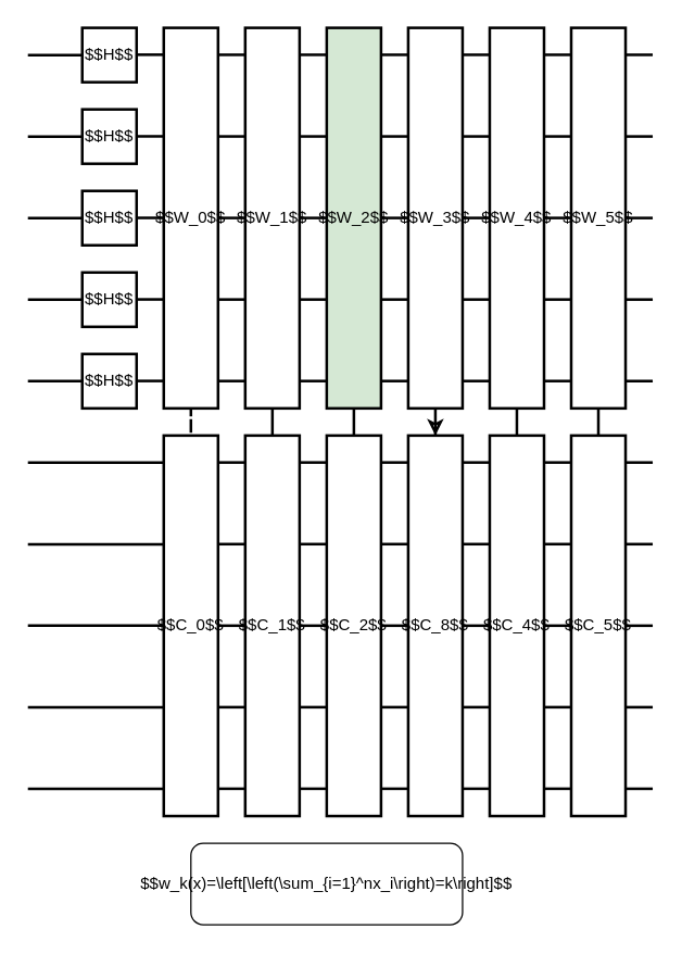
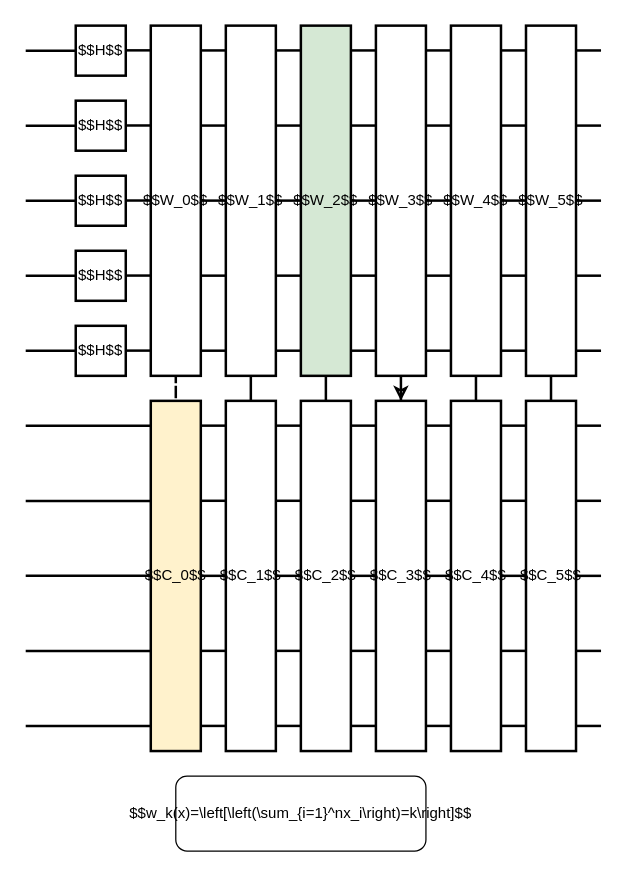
  <mxCell id="0" />
  <mxCell id="1" parent="0" />
  <mxCell id="2" value="" style="endArrow=none;html=1;strokeWidth=2;" edge="1" parent="1"><mxGeometry width="50" height="50" relative="1" as="geometry"><mxPoint x="60" y="40" as="sourcePoint" /><mxPoint x="20" y="40" as="targetPoint" /></mxGeometry></mxCell>
  <mxCell id="3" value="$$H$$" style="rounded=0;whiteSpace=wrap;html=1;strokeWidth=2;" vertex="1" parent="1"><mxGeometry x="60" y="20" width="40" height="40" as="geometry" /></mxCell>
  <mxCell id="4" value="" style="endArrow=none;html=1;strokeWidth=2;" edge="1" parent="1"><mxGeometry width="50" height="50" relative="1" as="geometry"><mxPoint x="60" y="100" as="sourcePoint" /><mxPoint x="20" y="100" as="targetPoint" /></mxGeometry></mxCell>
  <mxCell id="5" value="$$H$$" style="rounded=0;whiteSpace=wrap;html=1;strokeWidth=2;" vertex="1" parent="1"><mxGeometry x="60" y="80" width="40" height="40" as="geometry" /></mxCell>
  <mxCell id="6" value="" style="endArrow=none;html=1;strokeWidth=2;" edge="1" parent="1"><mxGeometry width="50" height="50" relative="1" as="geometry"><mxPoint x="60" y="160" as="sourcePoint" /><mxPoint x="20" y="160" as="targetPoint" /></mxGeometry></mxCell>
  <mxCell id="7" value="$$H$$" style="rounded=0;whiteSpace=wrap;html=1;strokeWidth=2;" vertex="1" parent="1"><mxGeometry x="60" y="140" width="40" height="40" as="geometry" /></mxCell>
  <mxCell id="8" value="" style="endArrow=none;html=1;strokeWidth=2;" edge="1" parent="1"><mxGeometry width="50" height="50" relative="1" as="geometry"><mxPoint x="60" y="220" as="sourcePoint" /><mxPoint x="20" y="220" as="targetPoint" /></mxGeometry></mxCell>
  <mxCell id="9" value="$$H$$" style="rounded=0;whiteSpace=wrap;html=1;strokeWidth=2;" vertex="1" parent="1"><mxGeometry x="60" y="200" width="40" height="40" as="geometry" /></mxCell>
  <mxCell id="10" value="" style="endArrow=none;html=1;strokeWidth=2;" edge="1" parent="1"><mxGeometry width="50" height="50" relative="1" as="geometry"><mxPoint x="60" y="280" as="sourcePoint" /><mxPoint x="20" y="280" as="targetPoint" /></mxGeometry></mxCell>
  <mxCell id="11" value="$$H$$" style="rounded=0;whiteSpace=wrap;html=1;strokeWidth=2;" vertex="1" parent="1"><mxGeometry x="60" y="260" width="40" height="40" as="geometry" /></mxCell>
  <mxCell id="12" value="" style="endArrow=none;html=1;strokeWidth=2;" edge="1" parent="1"><mxGeometry width="50" height="50" relative="1" as="geometry"><mxPoint x="120" y="340" as="sourcePoint" /><mxPoint x="20" y="340" as="targetPoint" /></mxGeometry></mxCell>
  <mxCell id="13" value="" style="endArrow=none;html=1;strokeWidth=2;" edge="1" parent="1"><mxGeometry width="50" height="50" relative="1" as="geometry"><mxPoint x="120" y="39.76" as="sourcePoint" /><mxPoint x="100" y="39.76" as="targetPoint" /></mxGeometry></mxCell>
  <mxCell id="14" value="" style="endArrow=none;html=1;strokeWidth=2;" edge="1" parent="1"><mxGeometry width="50" height="50" relative="1" as="geometry"><mxPoint x="120" y="279.83" as="sourcePoint" /><mxPoint x="100" y="279.83" as="targetPoint" /></mxGeometry></mxCell>
  <mxCell id="15" value="" style="endArrow=none;html=1;strokeWidth=2;" edge="1" parent="1"><mxGeometry width="50" height="50" relative="1" as="geometry"><mxPoint x="120" y="219.83" as="sourcePoint" /><mxPoint x="100" y="219.83" as="targetPoint" /></mxGeometry></mxCell>
  <mxCell id="16" value="" style="endArrow=none;html=1;strokeWidth=2;" edge="1" parent="1"><mxGeometry width="50" height="50" relative="1" as="geometry"><mxPoint x="120" y="159.83" as="sourcePoint" /><mxPoint x="100" y="159.83" as="targetPoint" /></mxGeometry></mxCell>
  <mxCell id="17" value="" style="endArrow=none;html=1;strokeWidth=2;" edge="1" parent="1"><mxGeometry width="50" height="50" relative="1" as="geometry"><mxPoint x="120" y="99.83" as="sourcePoint" /><mxPoint x="100" y="99.83" as="targetPoint" /></mxGeometry></mxCell>
  <mxCell id="18" style="edgeStyle=orthogonalEdgeStyle;rounded=0;orthogonalLoop=1;jettySize=auto;html=1;exitX=0.5;exitY=1;exitDx=0;exitDy=0;endArrow=none;endFill=0;strokeWidth=2;dashed=1;" edge="1" parent="1" source="19" target="60"><mxGeometry relative="1" as="geometry" /></mxCell>
  <mxCell id="19" value="$$W_0$$" style="rounded=0;whiteSpace=wrap;html=1;strokeWidth=2;" vertex="1" parent="1"><mxGeometry x="120" y="20" width="40" height="280" as="geometry" /></mxCell>
  <mxCell id="20" style="edgeStyle=orthogonalEdgeStyle;rounded=0;orthogonalLoop=1;jettySize=auto;html=1;exitX=0.5;exitY=1;exitDx=0;exitDy=0;endArrow=none;endFill=0;strokeWidth=2;" edge="1" parent="1" source="21" target="61"><mxGeometry relative="1" as="geometry" /></mxCell>
  <mxCell id="21" value="$$W_1$$" style="rounded=0;whiteSpace=wrap;html=1;strokeWidth=2;" vertex="1" parent="1"><mxGeometry x="180" y="20" width="40" height="280" as="geometry" /></mxCell>
  <mxCell id="22" style="edgeStyle=orthogonalEdgeStyle;rounded=0;orthogonalLoop=1;jettySize=auto;html=1;exitX=0.5;exitY=1;exitDx=0;exitDy=0;endArrow=none;endFill=0;strokeWidth=2;" edge="1" parent="1" source="23" target="62"><mxGeometry relative="1" as="geometry" /></mxCell>
  <mxCell id="23" value="$$W_2$$" style="rounded=0;whiteSpace=wrap;html=1;strokeWidth=2;fillColor=#d5e8d4;" vertex="1" parent="1"><mxGeometry x="240" y="20" width="40" height="280" as="geometry" /></mxCell>
  <mxCell id="24" style="edgeStyle=orthogonalEdgeStyle;rounded=0;orthogonalLoop=1;jettySize=auto;html=1;exitX=0.5;exitY=1;exitDx=0;exitDy=0;endArrow=classic;endFill=0;strokeWidth=2;" edge="1" parent="1" source="25" target="63"><mxGeometry relative="1" as="geometry" /></mxCell>
  <mxCell id="25" value="$$W_3$$" style="rounded=0;whiteSpace=wrap;html=1;strokeWidth=2;" vertex="1" parent="1"><mxGeometry x="300" y="20" width="40" height="280" as="geometry" /></mxCell>
  <mxCell id="26" style="edgeStyle=orthogonalEdgeStyle;rounded=0;orthogonalLoop=1;jettySize=auto;html=1;exitX=0.5;exitY=1;exitDx=0;exitDy=0;endArrow=none;endFill=0;strokeWidth=2;" edge="1" parent="1" source="27" target="64"><mxGeometry relative="1" as="geometry" /></mxCell>
  <mxCell id="27" value="$$W_4$$" style="rounded=0;whiteSpace=wrap;html=1;strokeWidth=2;" vertex="1" parent="1"><mxGeometry x="360" y="20" width="40" height="280" as="geometry" /></mxCell>
  <mxCell id="28" style="edgeStyle=orthogonalEdgeStyle;rounded=0;orthogonalLoop=1;jettySize=auto;html=1;exitX=0.5;exitY=1;exitDx=0;exitDy=0;endArrow=none;endFill=0;strokeWidth=2;" edge="1" parent="1" source="29" target="65"><mxGeometry relative="1" as="geometry" /></mxCell>
  <mxCell id="29" value="$$W_5$$" style="rounded=0;whiteSpace=wrap;html=1;strokeWidth=2;" vertex="1" parent="1"><mxGeometry x="420" y="20" width="40" height="280" as="geometry" /></mxCell>
  <mxCell id="30" value="" style="endArrow=none;html=1;strokeWidth=2;" edge="1" parent="1"><mxGeometry width="50" height="50" relative="1" as="geometry"><mxPoint x="180" y="39.83" as="sourcePoint" /><mxPoint x="160" y="39.83" as="targetPoint" /></mxGeometry></mxCell>
  <mxCell id="31" value="" style="endArrow=none;html=1;strokeWidth=2;" edge="1" parent="1"><mxGeometry width="50" height="50" relative="1" as="geometry"><mxPoint x="180" y="279.9" as="sourcePoint" /><mxPoint x="160" y="279.9" as="targetPoint" /></mxGeometry></mxCell>
  <mxCell id="32" value="" style="endArrow=none;html=1;strokeWidth=2;" edge="1" parent="1"><mxGeometry width="50" height="50" relative="1" as="geometry"><mxPoint x="180" y="219.9" as="sourcePoint" /><mxPoint x="160" y="219.9" as="targetPoint" /></mxGeometry></mxCell>
  <mxCell id="33" value="" style="endArrow=none;html=1;strokeWidth=2;" edge="1" parent="1"><mxGeometry width="50" height="50" relative="1" as="geometry"><mxPoint x="180" y="159.9" as="sourcePoint" /><mxPoint x="160" y="159.9" as="targetPoint" /></mxGeometry></mxCell>
  <mxCell id="34" value="" style="endArrow=none;html=1;strokeWidth=2;" edge="1" parent="1"><mxGeometry width="50" height="50" relative="1" as="geometry"><mxPoint x="180" y="99.9" as="sourcePoint" /><mxPoint x="160" y="99.9" as="targetPoint" /></mxGeometry></mxCell>
  <mxCell id="35" value="" style="endArrow=none;html=1;strokeWidth=2;" edge="1" parent="1"><mxGeometry width="50" height="50" relative="1" as="geometry"><mxPoint x="240" y="39.83" as="sourcePoint" /><mxPoint x="220" y="39.83" as="targetPoint" /></mxGeometry></mxCell>
  <mxCell id="36" value="" style="endArrow=none;html=1;strokeWidth=2;" edge="1" parent="1"><mxGeometry width="50" height="50" relative="1" as="geometry"><mxPoint x="240" y="279.9" as="sourcePoint" /><mxPoint x="220" y="279.9" as="targetPoint" /></mxGeometry></mxCell>
  <mxCell id="37" value="" style="endArrow=none;html=1;strokeWidth=2;" edge="1" parent="1"><mxGeometry width="50" height="50" relative="1" as="geometry"><mxPoint x="240" y="219.9" as="sourcePoint" /><mxPoint x="220" y="219.9" as="targetPoint" /></mxGeometry></mxCell>
  <mxCell id="38" value="" style="endArrow=none;html=1;strokeWidth=2;" edge="1" parent="1"><mxGeometry width="50" height="50" relative="1" as="geometry"><mxPoint x="240" y="159.9" as="sourcePoint" /><mxPoint x="220" y="159.9" as="targetPoint" /></mxGeometry></mxCell>
  <mxCell id="39" value="" style="endArrow=none;html=1;strokeWidth=2;" edge="1" parent="1"><mxGeometry width="50" height="50" relative="1" as="geometry"><mxPoint x="240" y="99.9" as="sourcePoint" /><mxPoint x="220" y="99.9" as="targetPoint" /></mxGeometry></mxCell>
  <mxCell id="40" value="" style="endArrow=none;html=1;strokeWidth=2;" edge="1" parent="1"><mxGeometry width="50" height="50" relative="1" as="geometry"><mxPoint x="300" y="39.83" as="sourcePoint" /><mxPoint x="280" y="39.83" as="targetPoint" /></mxGeometry></mxCell>
  <mxCell id="41" value="" style="endArrow=none;html=1;strokeWidth=2;" edge="1" parent="1"><mxGeometry width="50" height="50" relative="1" as="geometry"><mxPoint x="300" y="279.9" as="sourcePoint" /><mxPoint x="280" y="279.9" as="targetPoint" /></mxGeometry></mxCell>
  <mxCell id="42" value="" style="endArrow=none;html=1;strokeWidth=2;" edge="1" parent="1"><mxGeometry width="50" height="50" relative="1" as="geometry"><mxPoint x="300" y="219.9" as="sourcePoint" /><mxPoint x="280" y="219.9" as="targetPoint" /></mxGeometry></mxCell>
  <mxCell id="43" value="" style="endArrow=none;html=1;strokeWidth=2;" edge="1" parent="1"><mxGeometry width="50" height="50" relative="1" as="geometry"><mxPoint x="300" y="159.9" as="sourcePoint" /><mxPoint x="280" y="159.9" as="targetPoint" /></mxGeometry></mxCell>
  <mxCell id="44" value="" style="endArrow=none;html=1;strokeWidth=2;" edge="1" parent="1"><mxGeometry width="50" height="50" relative="1" as="geometry"><mxPoint x="300" y="99.9" as="sourcePoint" /><mxPoint x="280" y="99.9" as="targetPoint" /></mxGeometry></mxCell>
  <mxCell id="45" value="" style="endArrow=none;html=1;strokeWidth=2;" edge="1" parent="1"><mxGeometry width="50" height="50" relative="1" as="geometry"><mxPoint x="360" y="39.83" as="sourcePoint" /><mxPoint x="340" y="39.83" as="targetPoint" /></mxGeometry></mxCell>
  <mxCell id="46" value="" style="endArrow=none;html=1;strokeWidth=2;" edge="1" parent="1"><mxGeometry width="50" height="50" relative="1" as="geometry"><mxPoint x="360" y="279.9" as="sourcePoint" /><mxPoint x="340" y="279.9" as="targetPoint" /></mxGeometry></mxCell>
  <mxCell id="47" value="" style="endArrow=none;html=1;strokeWidth=2;" edge="1" parent="1"><mxGeometry width="50" height="50" relative="1" as="geometry"><mxPoint x="360" y="219.9" as="sourcePoint" /><mxPoint x="340" y="219.9" as="targetPoint" /></mxGeometry></mxCell>
  <mxCell id="48" value="" style="endArrow=none;html=1;strokeWidth=2;" edge="1" parent="1"><mxGeometry width="50" height="50" relative="1" as="geometry"><mxPoint x="360" y="159.9" as="sourcePoint" /><mxPoint x="340" y="159.9" as="targetPoint" /></mxGeometry></mxCell>
  <mxCell id="49" value="" style="endArrow=none;html=1;strokeWidth=2;" edge="1" parent="1"><mxGeometry width="50" height="50" relative="1" as="geometry"><mxPoint x="360" y="99.9" as="sourcePoint" /><mxPoint x="340" y="99.9" as="targetPoint" /></mxGeometry></mxCell>
  <mxCell id="50" value="" style="endArrow=none;html=1;strokeWidth=2;" edge="1" parent="1"><mxGeometry width="50" height="50" relative="1" as="geometry"><mxPoint x="420" y="39.83" as="sourcePoint" /><mxPoint x="400" y="39.83" as="targetPoint" /></mxGeometry></mxCell>
  <mxCell id="51" value="" style="endArrow=none;html=1;strokeWidth=2;" edge="1" parent="1"><mxGeometry width="50" height="50" relative="1" as="geometry"><mxPoint x="420" y="279.9" as="sourcePoint" /><mxPoint x="400" y="279.9" as="targetPoint" /></mxGeometry></mxCell>
  <mxCell id="52" value="" style="endArrow=none;html=1;strokeWidth=2;" edge="1" parent="1"><mxGeometry width="50" height="50" relative="1" as="geometry"><mxPoint x="420" y="219.9" as="sourcePoint" /><mxPoint x="400" y="219.9" as="targetPoint" /></mxGeometry></mxCell>
  <mxCell id="53" value="" style="endArrow=none;html=1;strokeWidth=2;" edge="1" parent="1"><mxGeometry width="50" height="50" relative="1" as="geometry"><mxPoint x="420" y="159.9" as="sourcePoint" /><mxPoint x="400" y="159.9" as="targetPoint" /></mxGeometry></mxCell>
  <mxCell id="54" value="" style="endArrow=none;html=1;strokeWidth=2;" edge="1" parent="1"><mxGeometry width="50" height="50" relative="1" as="geometry"><mxPoint x="420" y="99.9" as="sourcePoint" /><mxPoint x="400" y="99.9" as="targetPoint" /></mxGeometry></mxCell>
  <mxCell id="55" value="" style="endArrow=none;html=1;strokeWidth=2;" edge="1" parent="1"><mxGeometry width="50" height="50" relative="1" as="geometry"><mxPoint x="480" y="39.85" as="sourcePoint" /><mxPoint x="460" y="39.85" as="targetPoint" /></mxGeometry></mxCell>
  <mxCell id="56" value="" style="endArrow=none;html=1;strokeWidth=2;" edge="1" parent="1"><mxGeometry width="50" height="50" relative="1" as="geometry"><mxPoint x="480" y="279.92" as="sourcePoint" /><mxPoint x="460" y="279.92" as="targetPoint" /></mxGeometry></mxCell>
  <mxCell id="57" value="" style="endArrow=none;html=1;strokeWidth=2;" edge="1" parent="1"><mxGeometry width="50" height="50" relative="1" as="geometry"><mxPoint x="480" y="219.92" as="sourcePoint" /><mxPoint x="460" y="219.92" as="targetPoint" /></mxGeometry></mxCell>
  <mxCell id="58" value="" style="endArrow=none;html=1;strokeWidth=2;" edge="1" parent="1"><mxGeometry width="50" height="50" relative="1" as="geometry"><mxPoint x="480" y="159.92" as="sourcePoint" /><mxPoint x="460" y="159.92" as="targetPoint" /></mxGeometry></mxCell>
  <mxCell id="59" value="" style="endArrow=none;html=1;strokeWidth=2;" edge="1" parent="1"><mxGeometry width="50" height="50" relative="1" as="geometry"><mxPoint x="480" y="99.92" as="sourcePoint" /><mxPoint x="460" y="99.92" as="targetPoint" /></mxGeometry></mxCell>
- <mxCell id="60" value="$$C_0$$" style="rounded=0;whiteSpace=wrap;html=1;strokeWidth=2;" vertex="1" parent="1"><mxGeometry x="120" y="320" width="40" height="280" as="geometry" /></mxCell>
+ <mxCell id="60" value="$$C_0$$" style="rounded=0;whiteSpace=wrap;html=1;strokeWidth=2;fillColor=#fff2cc;" vertex="1" parent="1"><mxGeometry x="120" y="320" width="40" height="280" as="geometry" /></mxCell>
  <mxCell id="61" value="$$C_1$$" style="rounded=0;whiteSpace=wrap;html=1;strokeWidth=2;" vertex="1" parent="1"><mxGeometry x="180" y="320" width="40" height="280" as="geometry" /></mxCell>
  <mxCell id="62" value="$$C_2$$" style="rounded=0;whiteSpace=wrap;html=1;strokeWidth=2;" vertex="1" parent="1"><mxGeometry x="240" y="320" width="40" height="280" as="geometry" /></mxCell>
- <mxCell id="63" value="$$C_8$$" style="rounded=0;whiteSpace=wrap;html=1;strokeWidth=2;" vertex="1" parent="1"><mxGeometry x="300" y="320" width="40" height="280" as="geometry" /></mxCell>
+ <mxCell id="63" value="$$C_3$$" style="rounded=0;whiteSpace=wrap;html=1;strokeWidth=2;" vertex="1" parent="1"><mxGeometry x="300" y="320" width="40" height="280" as="geometry" /></mxCell>
  <mxCell id="64" value="$$C_4$$" style="rounded=0;whiteSpace=wrap;html=1;strokeWidth=2;" vertex="1" parent="1"><mxGeometry x="360" y="320" width="40" height="280" as="geometry" /></mxCell>
  <mxCell id="65" value="$$C_5$$" style="rounded=0;whiteSpace=wrap;html=1;strokeWidth=2;" vertex="1" parent="1"><mxGeometry x="420" y="320" width="40" height="280" as="geometry" /></mxCell>
  <mxCell id="66" value="" style="endArrow=none;html=1;strokeWidth=2;" edge="1" parent="1"><mxGeometry width="50" height="50" relative="1" as="geometry"><mxPoint x="180" y="339.83" as="sourcePoint" /><mxPoint x="160" y="339.83" as="targetPoint" /></mxGeometry></mxCell>
  <mxCell id="67" value="" style="endArrow=none;html=1;strokeWidth=2;" edge="1" parent="1"><mxGeometry width="50" height="50" relative="1" as="geometry"><mxPoint x="180" y="579.9" as="sourcePoint" /><mxPoint x="160" y="579.9" as="targetPoint" /></mxGeometry></mxCell>
  <mxCell id="68" value="" style="endArrow=none;html=1;strokeWidth=2;" edge="1" parent="1"><mxGeometry width="50" height="50" relative="1" as="geometry"><mxPoint x="180" y="519.9" as="sourcePoint" /><mxPoint x="160" y="519.9" as="targetPoint" /></mxGeometry></mxCell>
  <mxCell id="69" value="" style="endArrow=none;html=1;strokeWidth=2;" edge="1" parent="1"><mxGeometry width="50" height="50" relative="1" as="geometry"><mxPoint x="180" y="459.9" as="sourcePoint" /><mxPoint x="160" y="459.9" as="targetPoint" /></mxGeometry></mxCell>
  <mxCell id="70" value="" style="endArrow=none;html=1;strokeWidth=2;" edge="1" parent="1"><mxGeometry width="50" height="50" relative="1" as="geometry"><mxPoint x="180" y="399.9" as="sourcePoint" /><mxPoint x="160" y="399.9" as="targetPoint" /></mxGeometry></mxCell>
  <mxCell id="71" value="" style="endArrow=none;html=1;strokeWidth=2;" edge="1" parent="1"><mxGeometry width="50" height="50" relative="1" as="geometry"><mxPoint x="240" y="339.83" as="sourcePoint" /><mxPoint x="220" y="339.83" as="targetPoint" /></mxGeometry></mxCell>
  <mxCell id="72" value="" style="endArrow=none;html=1;strokeWidth=2;" edge="1" parent="1"><mxGeometry width="50" height="50" relative="1" as="geometry"><mxPoint x="240" y="579.9" as="sourcePoint" /><mxPoint x="220" y="579.9" as="targetPoint" /></mxGeometry></mxCell>
  <mxCell id="73" value="" style="endArrow=none;html=1;strokeWidth=2;" edge="1" parent="1"><mxGeometry width="50" height="50" relative="1" as="geometry"><mxPoint x="240" y="519.9" as="sourcePoint" /><mxPoint x="220" y="519.9" as="targetPoint" /></mxGeometry></mxCell>
  <mxCell id="74" value="" style="endArrow=none;html=1;strokeWidth=2;" edge="1" parent="1"><mxGeometry width="50" height="50" relative="1" as="geometry"><mxPoint x="240" y="459.9" as="sourcePoint" /><mxPoint x="220" y="459.9" as="targetPoint" /></mxGeometry></mxCell>
  <mxCell id="75" value="" style="endArrow=none;html=1;strokeWidth=2;" edge="1" parent="1"><mxGeometry width="50" height="50" relative="1" as="geometry"><mxPoint x="240" y="399.9" as="sourcePoint" /><mxPoint x="220" y="399.9" as="targetPoint" /></mxGeometry></mxCell>
  <mxCell id="76" value="" style="endArrow=none;html=1;strokeWidth=2;" edge="1" parent="1"><mxGeometry width="50" height="50" relative="1" as="geometry"><mxPoint x="300" y="339.83" as="sourcePoint" /><mxPoint x="280" y="339.83" as="targetPoint" /></mxGeometry></mxCell>
  <mxCell id="77" value="" style="endArrow=none;html=1;strokeWidth=2;" edge="1" parent="1"><mxGeometry width="50" height="50" relative="1" as="geometry"><mxPoint x="300" y="579.9" as="sourcePoint" /><mxPoint x="280" y="579.9" as="targetPoint" /></mxGeometry></mxCell>
  <mxCell id="78" value="" style="endArrow=none;html=1;strokeWidth=2;" edge="1" parent="1"><mxGeometry width="50" height="50" relative="1" as="geometry"><mxPoint x="300" y="519.9" as="sourcePoint" /><mxPoint x="280" y="519.9" as="targetPoint" /></mxGeometry></mxCell>
  <mxCell id="79" value="" style="endArrow=none;html=1;strokeWidth=2;" edge="1" parent="1"><mxGeometry width="50" height="50" relative="1" as="geometry"><mxPoint x="300" y="459.9" as="sourcePoint" /><mxPoint x="280" y="459.9" as="targetPoint" /></mxGeometry></mxCell>
  <mxCell id="80" value="" style="endArrow=none;html=1;strokeWidth=2;" edge="1" parent="1"><mxGeometry width="50" height="50" relative="1" as="geometry"><mxPoint x="300" y="399.9" as="sourcePoint" /><mxPoint x="280" y="399.9" as="targetPoint" /></mxGeometry></mxCell>
  <mxCell id="81" value="" style="endArrow=none;html=1;strokeWidth=2;" edge="1" parent="1"><mxGeometry width="50" height="50" relative="1" as="geometry"><mxPoint x="360" y="339.83" as="sourcePoint" /><mxPoint x="340" y="339.83" as="targetPoint" /></mxGeometry></mxCell>
  <mxCell id="82" value="" style="endArrow=none;html=1;strokeWidth=2;" edge="1" parent="1"><mxGeometry width="50" height="50" relative="1" as="geometry"><mxPoint x="360" y="579.9" as="sourcePoint" /><mxPoint x="340" y="579.9" as="targetPoint" /></mxGeometry></mxCell>
  <mxCell id="83" value="" style="endArrow=none;html=1;strokeWidth=2;" edge="1" parent="1"><mxGeometry width="50" height="50" relative="1" as="geometry"><mxPoint x="360" y="519.9" as="sourcePoint" /><mxPoint x="340" y="519.9" as="targetPoint" /></mxGeometry></mxCell>
  <mxCell id="84" value="" style="endArrow=none;html=1;strokeWidth=2;" edge="1" parent="1"><mxGeometry width="50" height="50" relative="1" as="geometry"><mxPoint x="360" y="459.9" as="sourcePoint" /><mxPoint x="340" y="459.9" as="targetPoint" /></mxGeometry></mxCell>
  <mxCell id="85" value="" style="endArrow=none;html=1;strokeWidth=2;" edge="1" parent="1"><mxGeometry width="50" height="50" relative="1" as="geometry"><mxPoint x="360" y="399.9" as="sourcePoint" /><mxPoint x="340" y="399.9" as="targetPoint" /></mxGeometry></mxCell>
  <mxCell id="86" value="" style="endArrow=none;html=1;strokeWidth=2;" edge="1" parent="1"><mxGeometry width="50" height="50" relative="1" as="geometry"><mxPoint x="420" y="339.83" as="sourcePoint" /><mxPoint x="400" y="339.83" as="targetPoint" /></mxGeometry></mxCell>
  <mxCell id="87" value="" style="endArrow=none;html=1;strokeWidth=2;" edge="1" parent="1"><mxGeometry width="50" height="50" relative="1" as="geometry"><mxPoint x="420" y="579.9" as="sourcePoint" /><mxPoint x="400" y="579.9" as="targetPoint" /></mxGeometry></mxCell>
  <mxCell id="88" value="" style="endArrow=none;html=1;strokeWidth=2;" edge="1" parent="1"><mxGeometry width="50" height="50" relative="1" as="geometry"><mxPoint x="420" y="519.9" as="sourcePoint" /><mxPoint x="400" y="519.9" as="targetPoint" /></mxGeometry></mxCell>
  <mxCell id="89" value="" style="endArrow=none;html=1;strokeWidth=2;" edge="1" parent="1"><mxGeometry width="50" height="50" relative="1" as="geometry"><mxPoint x="420" y="459.9" as="sourcePoint" /><mxPoint x="400" y="459.9" as="targetPoint" /></mxGeometry></mxCell>
  <mxCell id="90" value="" style="endArrow=none;html=1;strokeWidth=2;" edge="1" parent="1"><mxGeometry width="50" height="50" relative="1" as="geometry"><mxPoint x="420" y="399.9" as="sourcePoint" /><mxPoint x="400" y="399.9" as="targetPoint" /></mxGeometry></mxCell>
  <mxCell id="91" value="" style="endArrow=none;html=1;strokeWidth=2;" edge="1" parent="1"><mxGeometry width="50" height="50" relative="1" as="geometry"><mxPoint x="480" y="339.85" as="sourcePoint" /><mxPoint x="460" y="339.85" as="targetPoint" /></mxGeometry></mxCell>
  <mxCell id="92" value="" style="endArrow=none;html=1;strokeWidth=2;" edge="1" parent="1"><mxGeometry width="50" height="50" relative="1" as="geometry"><mxPoint x="480" y="579.92" as="sourcePoint" /><mxPoint x="460" y="579.92" as="targetPoint" /></mxGeometry></mxCell>
  <mxCell id="93" value="" style="endArrow=none;html=1;strokeWidth=2;" edge="1" parent="1"><mxGeometry width="50" height="50" relative="1" as="geometry"><mxPoint x="480" y="519.92" as="sourcePoint" /><mxPoint x="460" y="519.92" as="targetPoint" /></mxGeometry></mxCell>
  <mxCell id="94" value="" style="endArrow=none;html=1;strokeWidth=2;" edge="1" parent="1"><mxGeometry width="50" height="50" relative="1" as="geometry"><mxPoint x="480" y="459.92" as="sourcePoint" /><mxPoint x="460" y="459.92" as="targetPoint" /></mxGeometry></mxCell>
  <mxCell id="95" value="" style="endArrow=none;html=1;strokeWidth=2;" edge="1" parent="1"><mxGeometry width="50" height="50" relative="1" as="geometry"><mxPoint x="480" y="399.92" as="sourcePoint" /><mxPoint x="460" y="399.92" as="targetPoint" /></mxGeometry></mxCell>
  <mxCell id="96" value="" style="endArrow=none;html=1;strokeWidth=2;" edge="1" parent="1"><mxGeometry width="50" height="50" relative="1" as="geometry"><mxPoint x="120" y="400" as="sourcePoint" /><mxPoint x="20" y="400" as="targetPoint" /></mxGeometry></mxCell>
  <mxCell id="97" value="" style="endArrow=none;html=1;strokeWidth=2;" edge="1" parent="1"><mxGeometry width="50" height="50" relative="1" as="geometry"><mxPoint x="120" y="459.76" as="sourcePoint" /><mxPoint x="20" y="459.76" as="targetPoint" /></mxGeometry></mxCell>
  <mxCell id="98" value="" style="endArrow=none;html=1;strokeWidth=2;" edge="1" parent="1"><mxGeometry width="50" height="50" relative="1" as="geometry"><mxPoint x="120" y="520" as="sourcePoint" /><mxPoint x="20" y="520" as="targetPoint" /></mxGeometry></mxCell>
  <mxCell id="99" value="" style="endArrow=none;html=1;strokeWidth=2;" edge="1" parent="1"><mxGeometry width="50" height="50" relative="1" as="geometry"><mxPoint x="120" y="580" as="sourcePoint" /><mxPoint x="20" y="580" as="targetPoint" /></mxGeometry></mxCell>
  <mxCell id="100" value="$$w_k(x)=\left[\left(\sum_{i=1}^nx_i\right)=k\right]$$" style="rounded=1;whiteSpace=wrap;html=1;" vertex="1" parent="1"><mxGeometry x="140" y="620" width="200" height="60" as="geometry" /></mxCell>
